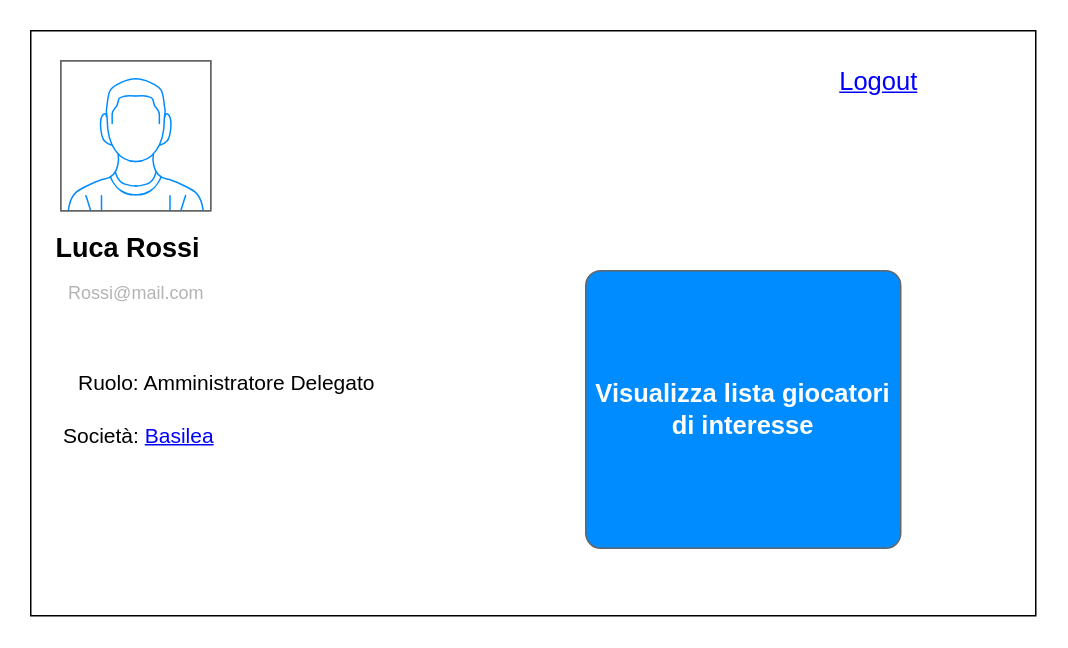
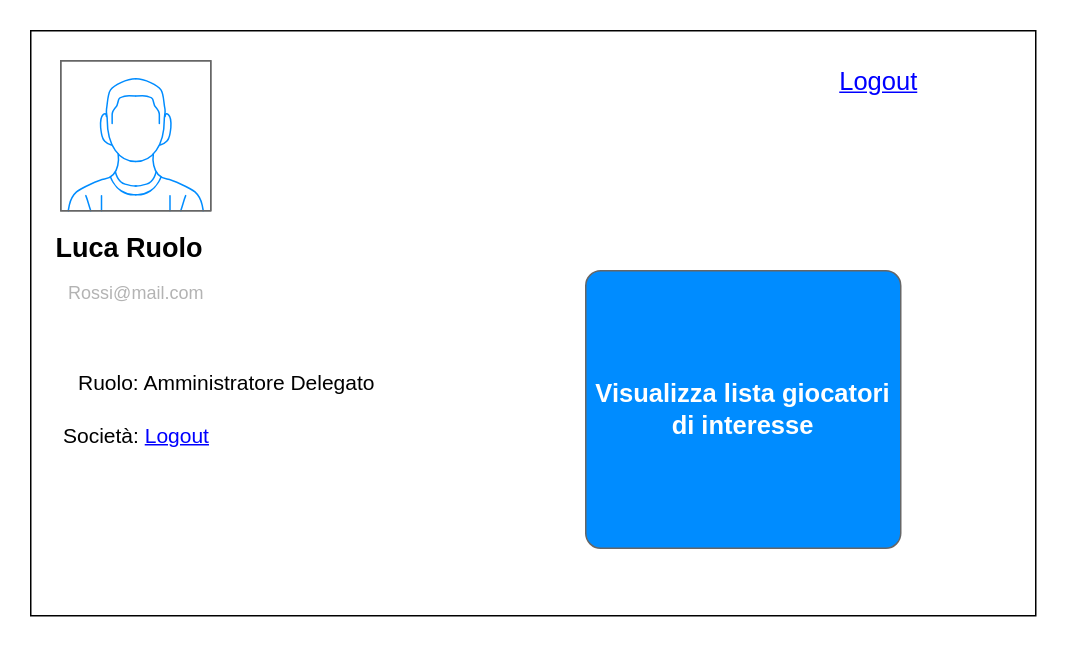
  <mxCell id="0" />
  <mxCell id="1" parent="0" />
  <mxCell id="2" value="" style="rounded=0;whiteSpace=wrap;html=1;" parent="1" vertex="1"><mxGeometry x="20" y="20" width="670" height="390" as="geometry" /></mxCell>
  <mxCell id="3" value="" style="verticalLabelPosition=bottom;shadow=0;dashed=0;align=center;html=1;verticalAlign=top;strokeWidth=1;shape=mxgraph.mockup.containers.userMale;strokeColor=#666666;strokeColor2=#008cff;" parent="1" vertex="1"><mxGeometry x="40" y="40" width="100" height="100" as="geometry" /></mxCell>
- <mxCell id="4" value="&lt;font style=&quot;font-size: 18px&quot;&gt;&lt;b&gt;Luca Rossi&lt;/b&gt;&lt;/font&gt;" style="text;html=1;strokeColor=none;fillColor=none;align=left;verticalAlign=middle;whiteSpace=wrap;rounded=0;" parent="1" vertex="1"><mxGeometry x="35" y="145" width="130" height="40" as="geometry" /></mxCell>
+ <mxCell id="4" value="&lt;font style=&quot;font-size: 18px&quot;&gt;&lt;b&gt;Luca Ruolo&lt;/b&gt;&lt;/font&gt;" style="text;html=1;strokeColor=none;fillColor=none;align=left;verticalAlign=middle;whiteSpace=wrap;rounded=0;" parent="1" vertex="1"><mxGeometry x="35" y="145" width="130" height="40" as="geometry" /></mxCell>
  <mxCell id="5" value="&lt;font style=&quot;font-size: 14px&quot;&gt;Ruolo: Amministratore Delegato&amp;nbsp;&lt;/font&gt;" style="text;html=1;align=left;verticalAlign=middle;resizable=0;points=[];autosize=1;" parent="1" vertex="1"><mxGeometry x="50" y="245" width="220" height="20" as="geometry" /></mxCell>
- <mxCell id="6" value="&lt;font style=&quot;font-size: 14px&quot;&gt;Società:&amp;nbsp;&lt;font color=&quot;#0000ff&quot;&gt;&lt;u&gt;Basilea&lt;/u&gt;&lt;/font&gt;&lt;/font&gt;" style="text;html=1;align=left;verticalAlign=middle;resizable=0;points=[];autosize=1;" parent="1" vertex="1"><mxGeometry x="40" y="280" width="120" height="20" as="geometry" /></mxCell>
+ <mxCell id="6" value="&lt;font style=&quot;font-size: 14px&quot;&gt;Società:&amp;nbsp;&lt;font color=&quot;#0000ff&quot;&gt;&lt;u&gt;Logout&lt;/u&gt;&lt;/font&gt;&lt;/font&gt;" style="text;html=1;align=left;verticalAlign=middle;resizable=0;points=[];autosize=1;" parent="1" vertex="1"><mxGeometry x="40" y="280" width="120" height="20" as="geometry" /></mxCell>
  <mxCell id="7" value="Visualizza lista giocatori di interesse" style="strokeWidth=1;shadow=0;dashed=0;align=center;html=1;shape=mxgraph.mockup.buttons.button;strokeColor=#666666;fontColor=#ffffff;mainText=;buttonStyle=round;fontSize=17;fontStyle=1;fillColor=#008cff;whiteSpace=wrap;" parent="1" vertex="1"><mxGeometry x="390" y="180" width="210" height="185" as="geometry" /></mxCell>
  <mxCell id="8" value="&lt;font color=&quot;#b3b3b3&quot;&gt;Rossi@mail.com&lt;/font&gt;" style="text;html=1;align=center;verticalAlign=middle;resizable=0;points=[];autosize=1;" parent="1" vertex="1"><mxGeometry x="35" y="185" width="110" height="20" as="geometry" /></mxCell>
  <mxCell id="9" value="Logout" style="shape=rectangle;strokeColor=none;fillColor=none;linkText=;fontSize=17;fontColor=#0000ff;fontStyle=4;html=1;align=center;" vertex="1" parent="1"><mxGeometry x="510" y="40" width="150" height="30" as="geometry" /></mxCell>
